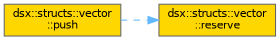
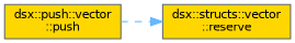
  digraph {
    rankdir=LR
    node [fillcolor=gold fontname=Helvetica fontsize=10 shape=box style=filled]
-   n1 [color=gray40 fontcolor=black height=0.2 label="dsx::structs::vector\l::push" width=0.4]
+   n1 [color=gray40 fontcolor=black height=0.2 label="dsx::push::vector\l::push" width=0.4]
    n2 [color=grey40 height=0.2 label="dsx::structs::vector\l::reserve" width=0.4]
    n1 -> n2 [color=steelblue1 fontname=Helvetica fontsize=10 labelfontname=Helvetica labelfontsize=10 style=dashed]
  }
